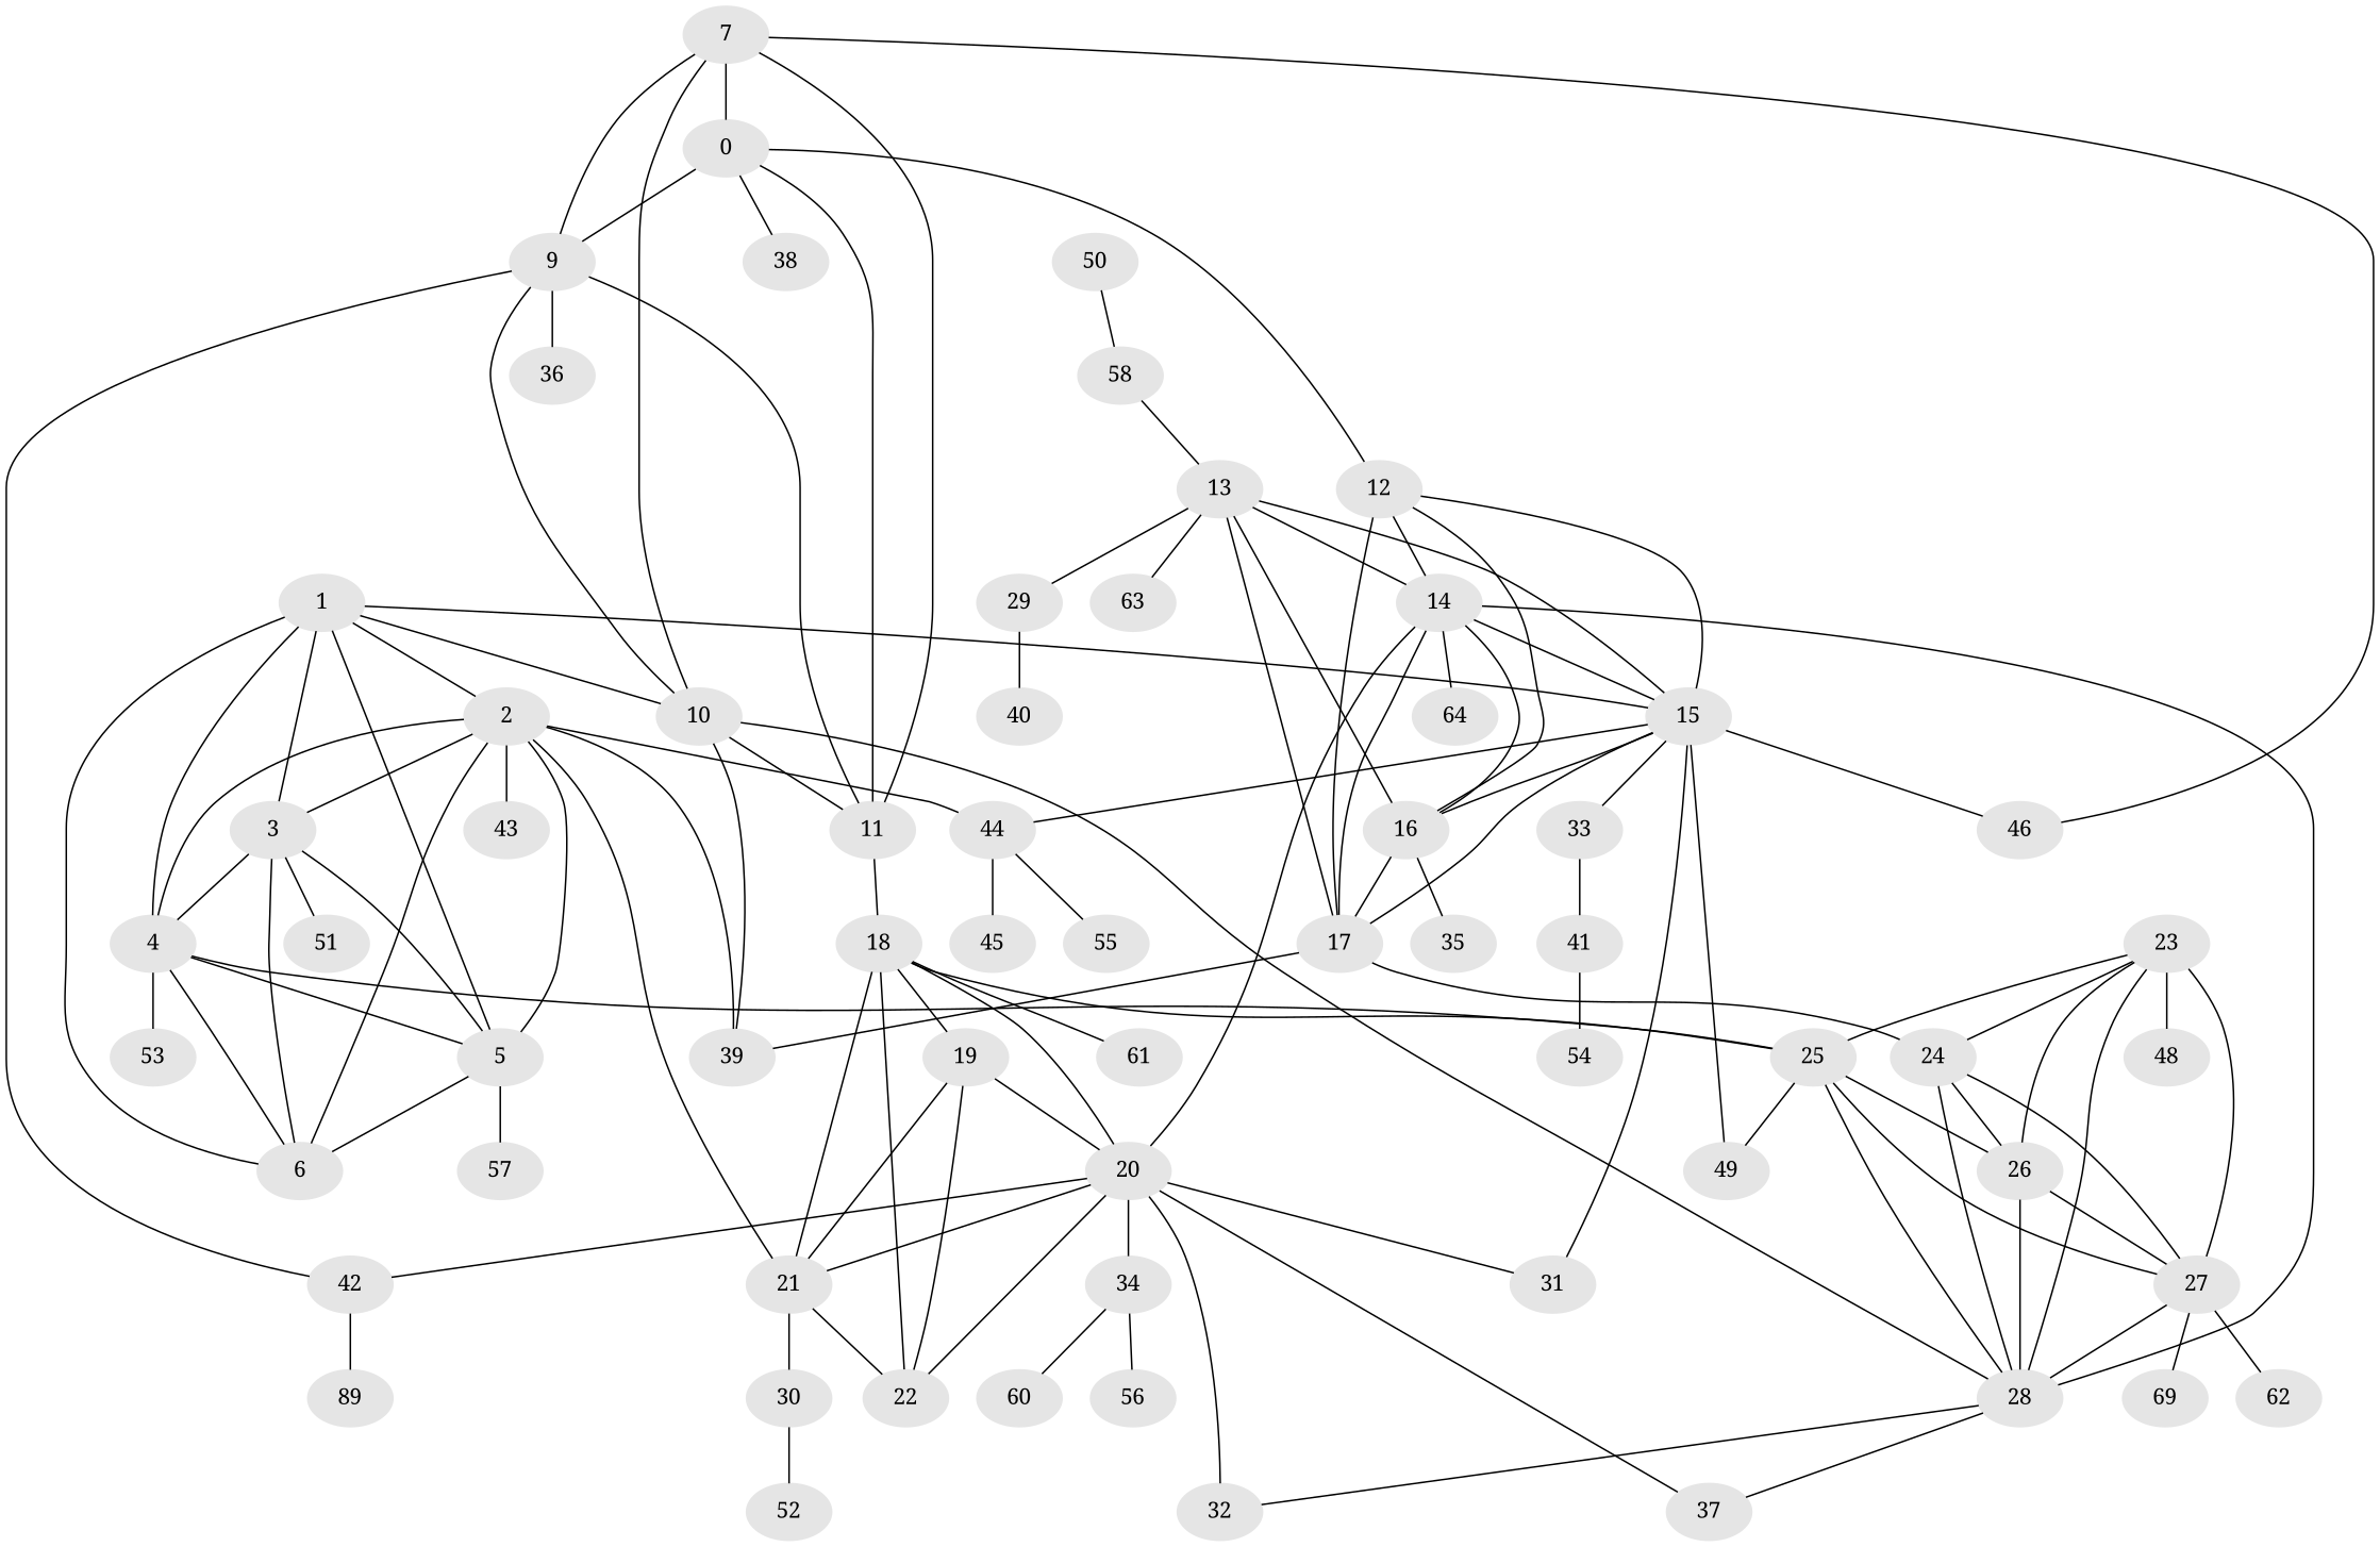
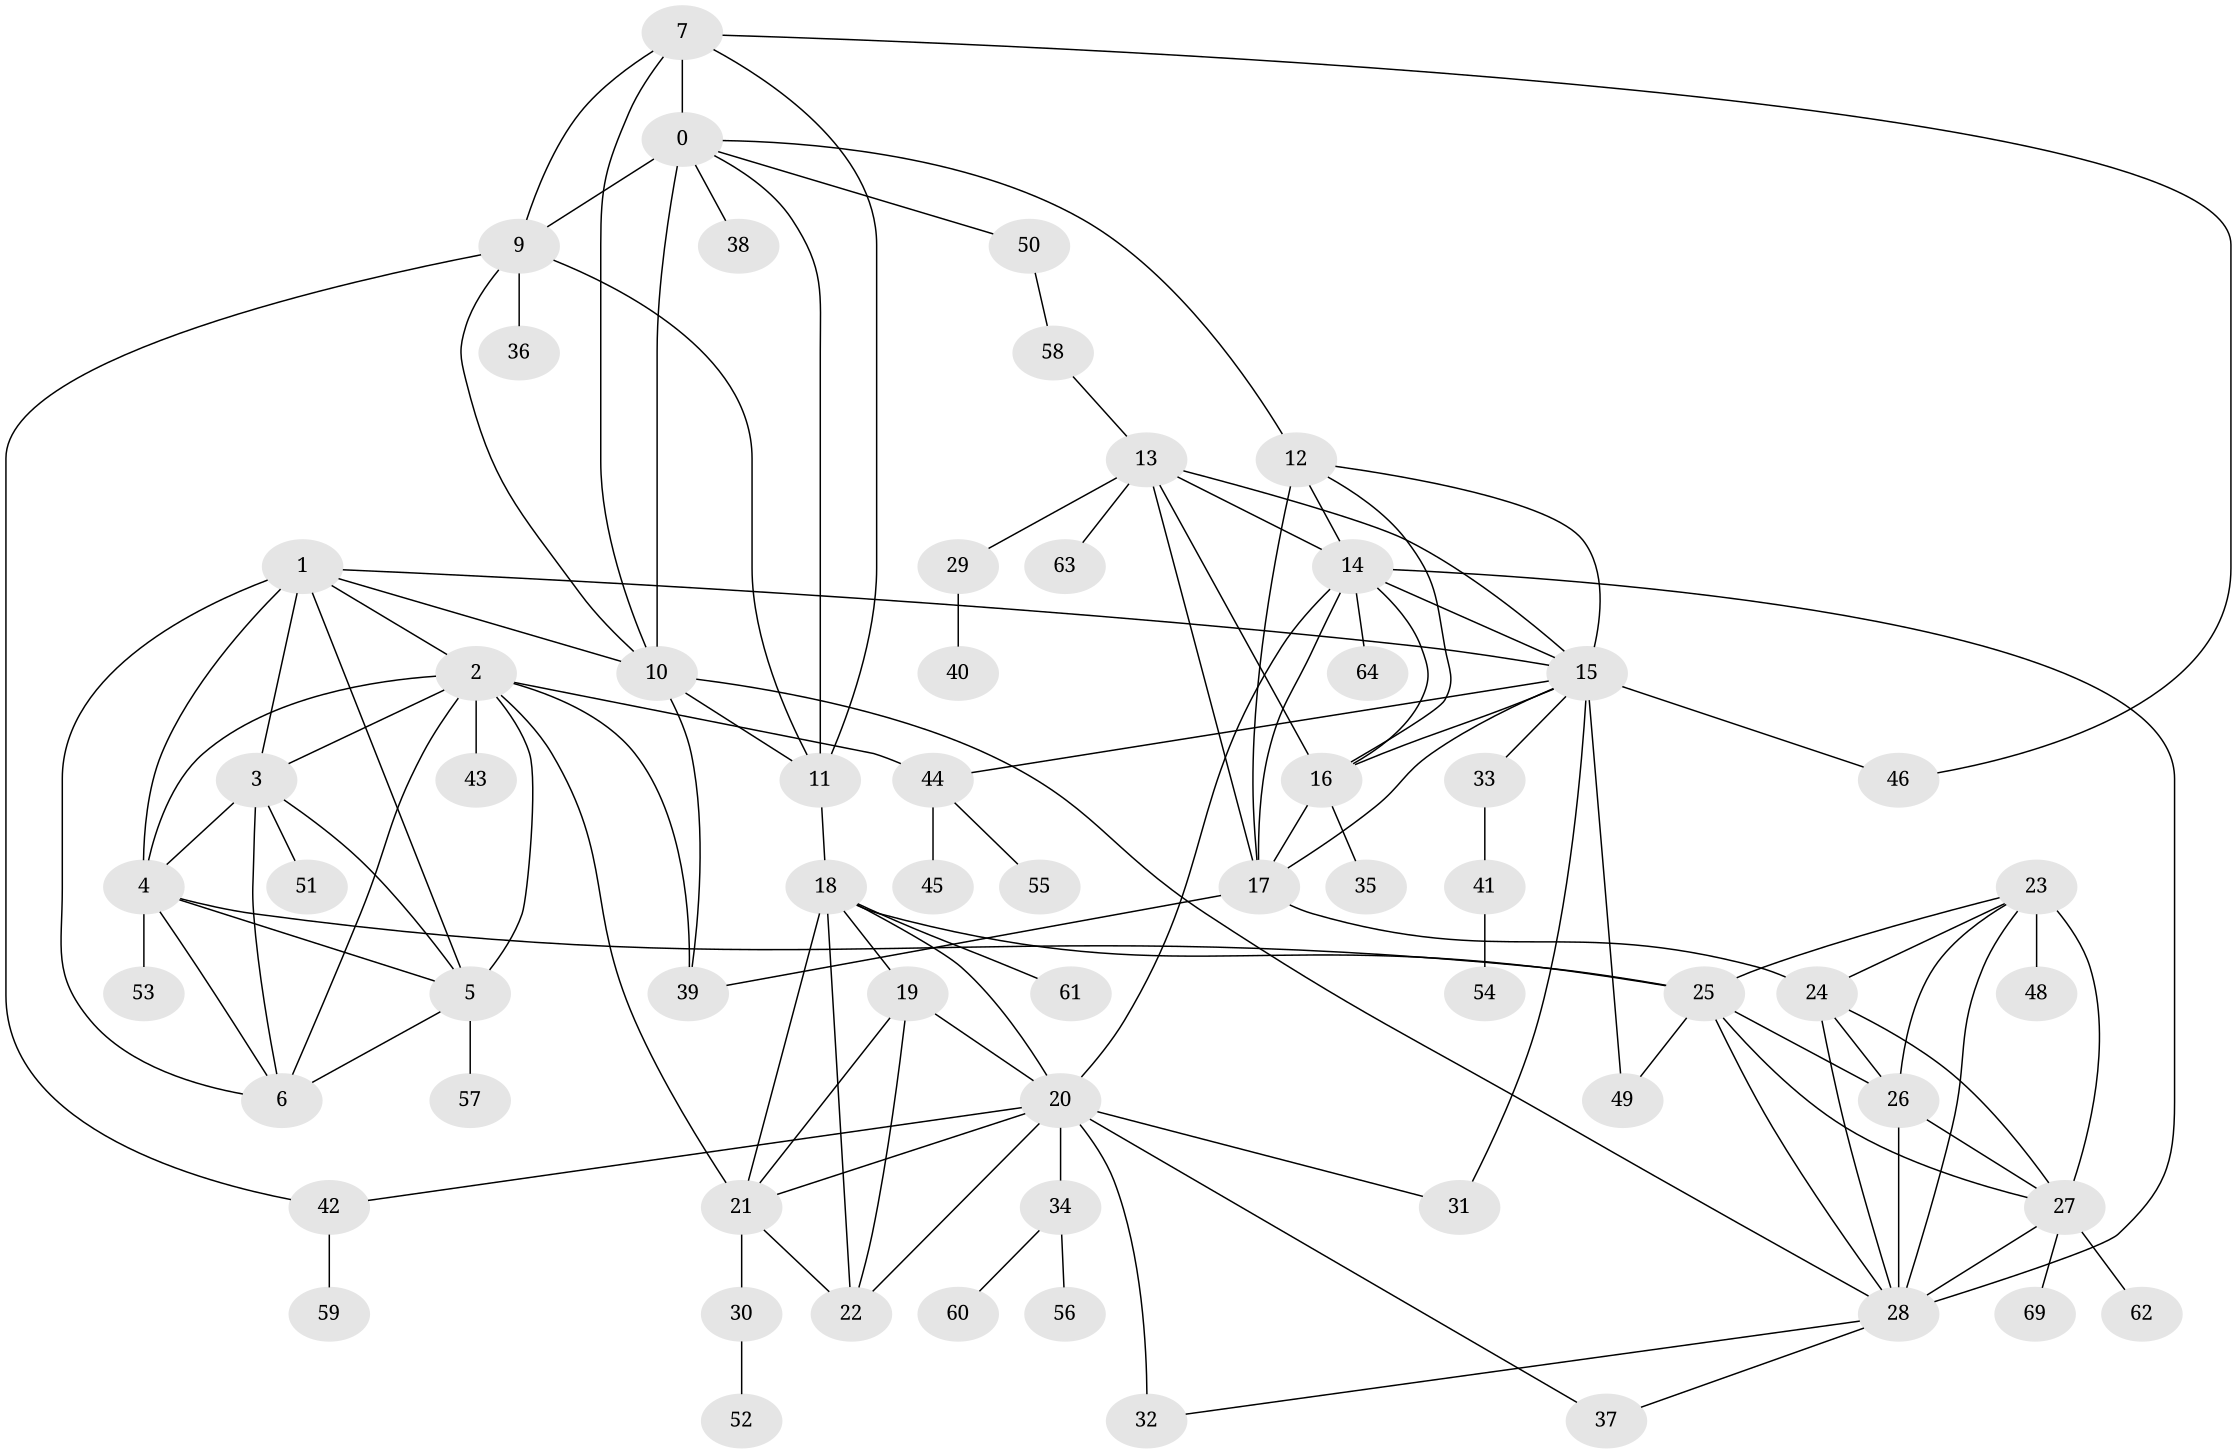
  graph {
    fontname="Noto Serif"
    node [color=gray90 fontname="Noto Serif" style=filled]
    edge [fontname="Noto Serif" weight=1.0]
    1
    2
    3
    4
    5
    6
    10
    15
    21
    39
    43
    44
    51
    25
    53
    57
    11
    28
    46
    16
    17
    31
    33
    49
    22
    30
    45
    55
    26
    27
    7
    n32 [label=0]
    9
    12
    38
    50
    36
    42
    18
    14
    58
-   59 [label=89]
+   59
    32
    37
    20
    19
    61
    13
    29
    63
    64
    35
    24
    40
    34
    41
    56
    60
    52
    23
    48
    62
    n63 [label=69]
    54
    1 -- 2
    1 -- 3 [weight=3.0]
    1 -- 4
    1 -- 5
    1 -- 6
    1 -- 10
    1 -- 15 [weight=2.0]
    2 -- 3
    2 -- 4
    2 -- 5
    2 -- 6
    2 -- 21
    2 -- 39
    2 -- 43
    2 -- 44
    3 -- 4
    3 -- 5
    3 -- 6
    3 -- 51
    4 -- 5
    4 -- 6
    4 -- 25
    4 -- 53
    5 -- 6
    5 -- 57 [weight=2.0]
    10 -- 39 [weight=2.0]
    10 -- 11
    10 -- 28
    15 -- 44
    15 -- 46
    15 -- 16
    15 -- 17
    15 -- 31 [weight=3.0]
    15 -- 33
    15 -- 49
    21 -- 22
    21 -- 30
    44 -- 45
    44 -- 55
    25 -- 28
    25 -- 49 [weight=2.0]
    25 -- 26
    25 -- 27
    11 -- 18
    28 -- 32
    28 -- 37
    16 -- 17
    16 -- 35
    17 -- 39
    17 -- 24
    33 -- 41 [weight=2.0]
    30 -- 52
    26 -- 28 [weight=5.0]
    26 -- 27
    27 -- 28
    27 -- 62
    27 -- n63
    7 -- 10
    7 -- 11
    7 -- 46
    7 -- n32 [weight=2.0]
    7 -- 9
+   n32 -- 10 [weight=2.0]
    n32 -- 11 [weight=2.0]
    n32 -- 9 [weight=4.0]
    n32 -- 12
    n32 -- 38
+   n32 -- 50
    9 -- 10
    9 -- 11
    9 -- 36
    9 -- 42
    12 -- 15
    12 -- 16
    12 -- 17 [weight=2.0]
    12 -- 14
    50 -- 58
    42 -- 59
    18 -- 21 [weight=2.0]
    18 -- 25
    18 -- 22 [weight=2.0]
    18 -- 20 [weight=2.0]
    18 -- 19 [weight=2.0]
    18 -- 61
    14 -- 15
    14 -- 28
    14 -- 16
    14 -- 17
    14 -- 20
    14 -- 64
    58 -- 13
    20 -- 21
    20 -- 31
    20 -- 22
    20 -- 42
    20 -- 32 [weight=3.0]
    20 -- 37
    20 -- 34
    19 -- 21
    19 -- 22
    19 -- 20
    13 -- 15
    13 -- 16
    13 -- 17
    13 -- 14
    13 -- 29
    13 -- 63
    29 -- 40
    24 -- 28
    24 -- 26
    24 -- 27
    34 -- 56
    34 -- 60
    41 -- 54
    23 -- 25
    23 -- 28
    23 -- 26
    23 -- 27
    23 -- 24
    23 -- 48 [weight=4.0]
  }
